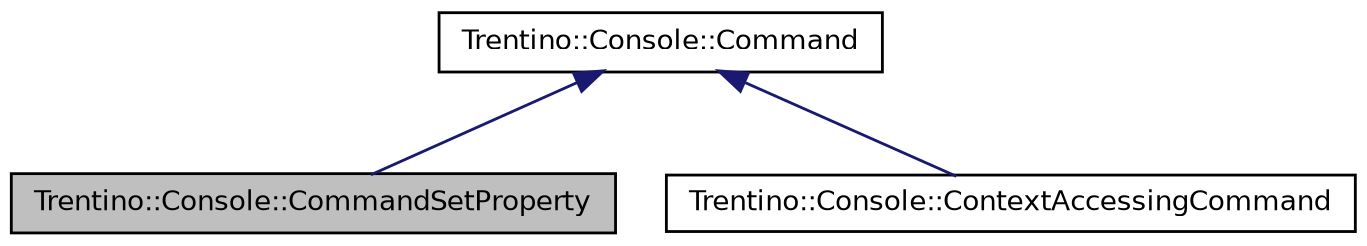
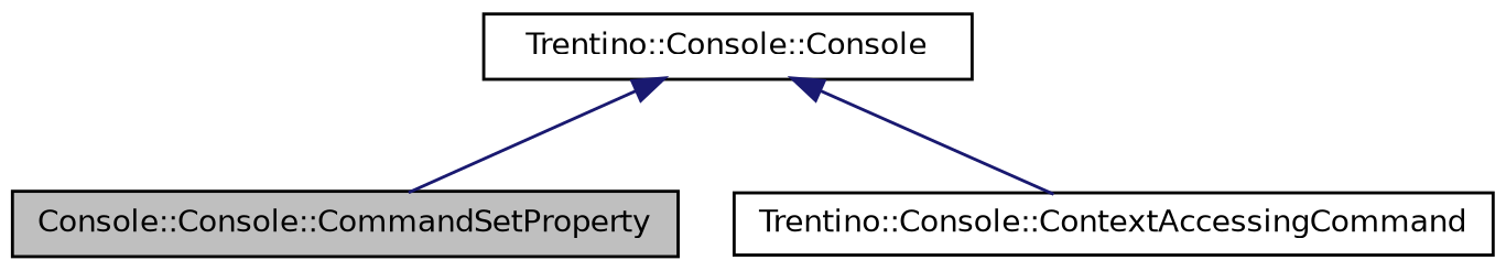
  digraph {
    node [color=black fillcolor=white fontname=Helvetica fontsize=10 shape=record style=filled]
    edge [color=midnightblue dir=back fontname=Helvetica fontsize=10 labelfontname=Helvetica labelfontsize=10 style=solid]
-   n1 [fillcolor=grey75 fontcolor=black height=0.2 label="Trentino::Console::CommandSetProperty" width=0.4]
+   n1 [fillcolor=grey75 fontcolor=black height=0.2 label="Console::Console::CommandSetProperty" width=0.4]
    n2 [height=0.2 label="Trentino::Console::ContextAccessingCommand" width=0.4]
-   n3 [height=0.2 label="Trentino::Console::Command" width=0.4]
+   n3 [height=0.2 label="Trentino::Console::Console" width=0.4]
    n3 -> n1
    n3 -> n2
  }
